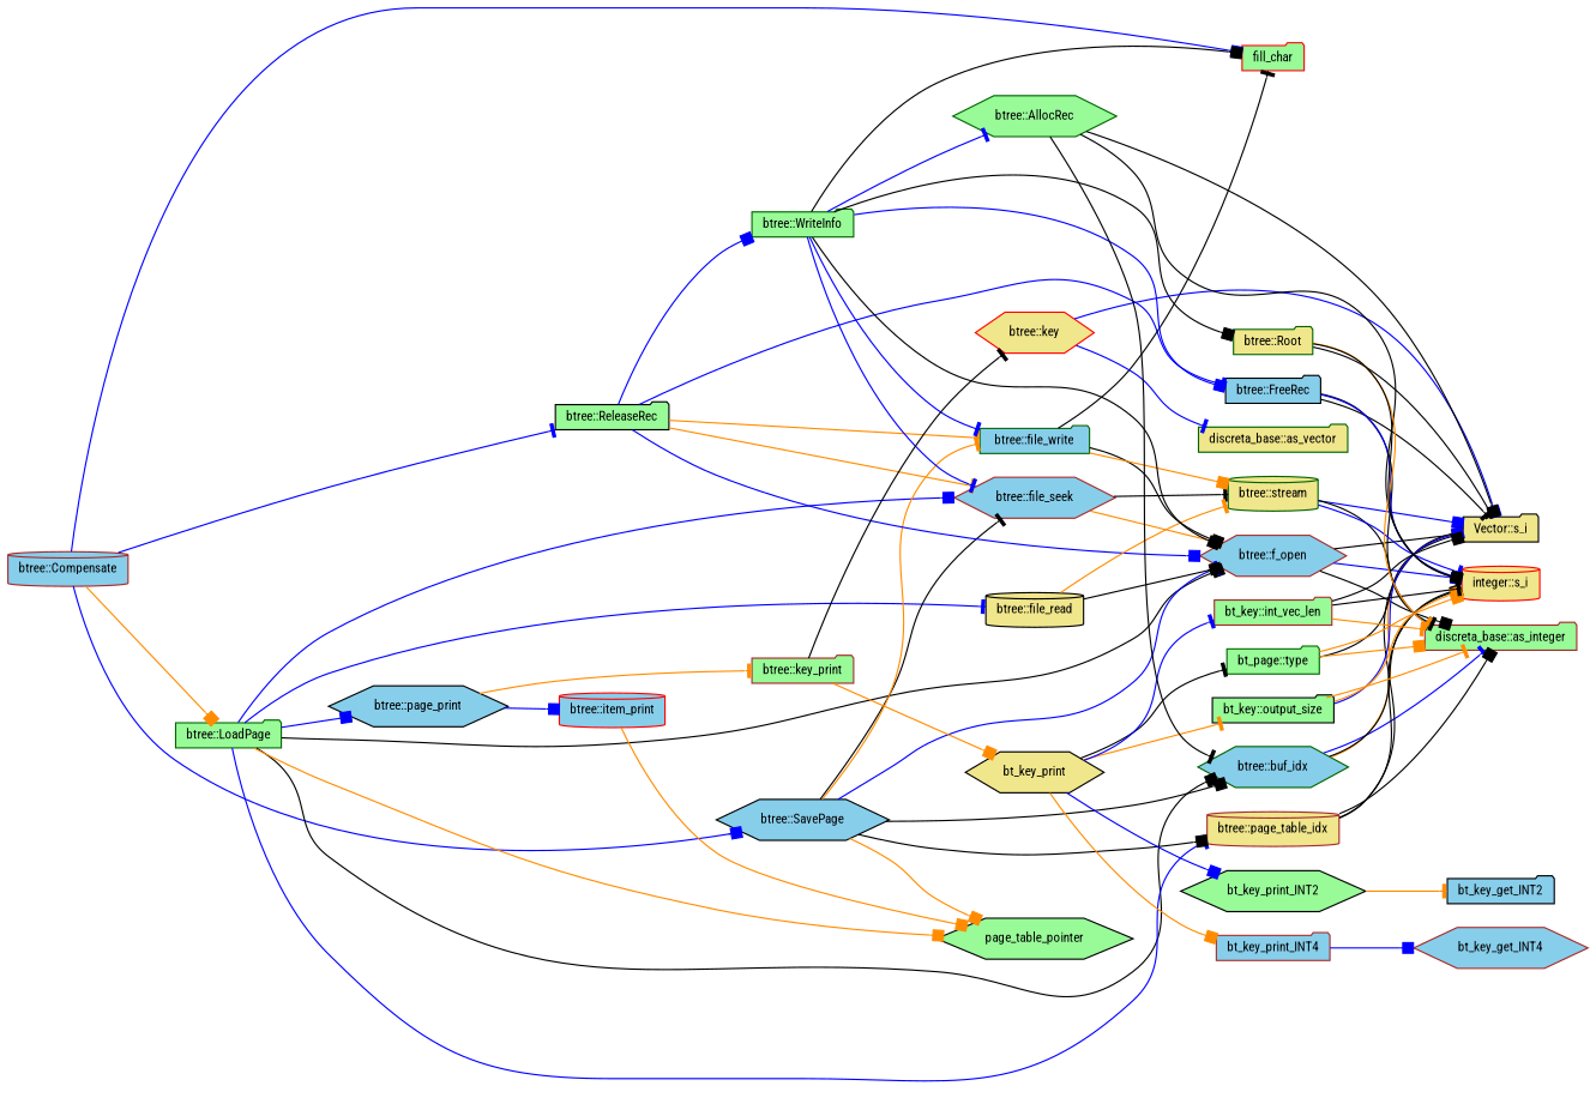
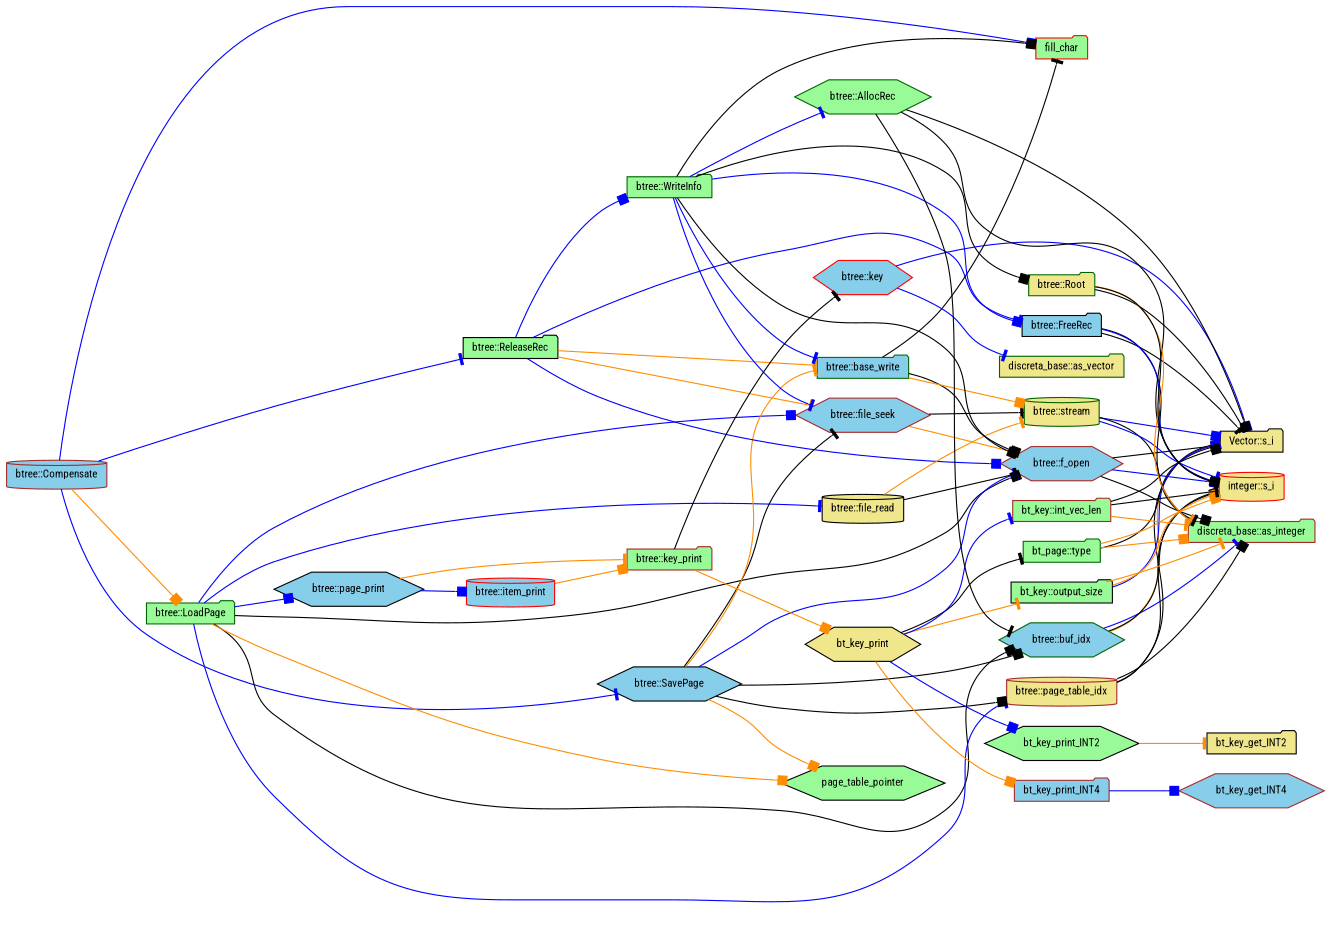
  digraph {
    fontname="Roboto Condensed"
    rankdir=LR
    node [color=black fillcolor=skyblue fontname="Roboto Condensed" fontsize=10 shape=folder style=filled]
    edge [arrowhead=box color=black fontname="Roboto Condensed" fontsize=10 labelfontname=Helvetica labelfontsize=10 style=solid]
    n1 [color=brown fontcolor=black height=0.2 label="btree::Compensate" shape=cylinder width=0.4]
    n2 [color=red fillcolor=palegreen height=0.2 label=fill_char width=0.4]
    n3 [color=darkgreen fillcolor=palegreen height=0.2 label="btree::LoadPage" width=0.4]
    n4 [height=0.2 label="btree::SavePage" shape=hexagon width=0.4]
    n5 [fillcolor=palegreen height=0.2 label="btree::ReleaseRec" width=0.4]
    n6 [color=brown height=0.2 label="btree::f_open" shape=hexagon width=0.4]
    n7 [color=darkgreen height=0.2 label="btree::buf_idx" shape=hexagon width=0.4]
    n8 [fillcolor=palegreen height=0.2 label=page_table_pointer shape=hexagon width=0.4]
    n9 [color=brown fillcolor=khaki height=0.2 label="btree::page_table_idx" shape=cylinder width=0.4]
    n10 [color=brown height=0.2 label="btree::file_seek" shape=hexagon width=0.4]
    n11 [fillcolor=khaki height=0.2 label="btree::file_read" shape=cylinder width=0.4]
    n12 [height=0.2 label="btree::page_print" shape=hexagon width=0.4]
-   n13 [color=darkgreen height=0.2 label="btree::file_write" width=0.4]
+   n13 [color=darkgreen height=0.2 label="btree::base_write" width=0.4]
    n14 [height=0.2 label="btree::FreeRec" width=0.4]
    n15 [color=darkgreen fillcolor=palegreen height=0.2 label="btree::WriteInfo" width=0.4]
    n16 [fillcolor=khaki height=0.2 label="Vector::s_i" width=0.4]
    n17 [color=brown fillcolor=palegreen height=0.2 label="discreta_base::as_integer" width=0.4]
    n18 [color=red fillcolor=khaki height=0.2 label="integer::s_i" shape=cylinder width=0.4]
    n19 [color=darkgreen fillcolor=khaki height=0.2 label="btree::stream" shape=cylinder width=0.4]
    n20 [color=red height=0.2 label="btree::item_print" shape=cylinder width=0.4]
    n21 [color=brown fillcolor=palegreen height=0.2 label="btree::key_print" width=0.4]
    n22 [fillcolor=khaki height=0.2 label=bt_key_print shape=hexagon width=0.4]
-   n23 [color=red fillcolor=khaki height=0.2 label="btree::key" shape=hexagon width=0.4]
+   n23 [color=red height=0.2 label="btree::key" shape=hexagon width=0.4]
    n24 [color=darkgreen fillcolor=palegreen height=0.2 label="bt_page::type" width=0.4]
    n25 [fillcolor=palegreen height=0.2 label="bt_key::output_size" width=0.4]
    n26 [color=brown height=0.2 label=bt_key_print_INT4 width=0.4]
    n27 [fillcolor=palegreen height=0.2 label=bt_key_print_INT2 shape=hexagon width=0.4]
    n28 [color=brown fillcolor=palegreen height=0.2 label="bt_key::int_vec_len" width=0.4]
    n29 [color=darkgreen fillcolor=khaki height=0.2 label="discreta_base::as_vector" width=0.4]
    n30 [color=brown height=0.2 label=bt_key_get_INT4 shape=hexagon width=0.4]
-   n31 [height=0.2 label=bt_key_get_INT2 width=0.4]
+   n31 [fillcolor=khaki height=0.2 label=bt_key_get_INT2 width=0.4]
    n32 [color=darkgreen fillcolor=palegreen height=0.2 label="btree::AllocRec" shape=hexagon width=0.4]
    n33 [color=darkgreen fillcolor=khaki height=0.2 label="btree::Root" width=0.4]
    n1 -> n2 [color=blue]
    n1 -> n3 [color=darkorange]
-   n1 -> n4 [color=blue]
+   n1 -> n4 [arrowhead=tee color=blue]
    n1 -> n5 [arrowhead=tee color=blue]
    n3 -> n6
    n3 -> n7
    n3 -> n8 [color=darkorange]
    n3 -> n9 [arrowhead=tee color=blue]
    n3 -> n10 [color=blue]
    n3 -> n11 [arrowhead=tee color=blue]
    n3 -> n12 [color=blue]
    n4 -> n6 [arrowhead=tee color=blue]
    n4 -> n7
    n4 -> n8 [color=darkorange]
    n4 -> n9
    n4 -> n10 [arrowhead=tee]
    n4 -> n13 [arrowhead=tee color=darkorange]
    n5 -> n6 [color=blue]
    n5 -> n10 [arrowhead=tee color=darkorange]
    n5 -> n13 [arrowhead=tee color=darkorange]
    n5 -> n14 [arrowhead=tee color=blue]
    n5 -> n15 [color=blue]
    n6 -> n16
    n6 -> n17
    n6 -> n18 [color=blue]
    n7 -> n16 [color=darkorange]
    n7 -> n17 [arrowhead=tee color=blue]
    n7 -> n18
    n9 -> n16 [arrowhead=tee]
    n9 -> n17
    n9 -> n18 [arrowhead=tee]
    n10 -> n6 [color=darkorange]
    n10 -> n19 [arrowhead=tee]
-   n11 -> n6
+   n11 -> n6 [arrowhead=tee]
    n11 -> n19 [arrowhead=tee color=darkorange]
    n12 -> n20 [color=blue]
    n12 -> n21 [arrowhead=tee color=darkorange]
    n13 -> n2 [arrowhead=tee]
    n13 -> n6
    n13 -> n19 [color=darkorange]
    n14 -> n16 [arrowhead=tee]
    n14 -> n17 [arrowhead=tee]
    n14 -> n18 [arrowhead=tee color=blue]
    n15 -> n2
    n15 -> n6
    n15 -> n10 [arrowhead=tee color=blue]
    n15 -> n13 [arrowhead=tee color=blue]
    n15 -> n14 [color=blue]
    n15 -> n32 [arrowhead=tee color=blue]
    n15 -> n33
    n19 -> n16 [color=blue]
    n19 -> n17 [arrowhead=tee]
    n19 -> n18 [arrowhead=tee color=blue]
-   n20 -> n8 [color=darkorange]
+   n20 -> n21 [color=darkorange]
    n21 -> n22 [color=darkorange]
    n21 -> n23 [arrowhead=tee]
    n22 -> n24 [arrowhead=tee]
    n22 -> n25 [arrowhead=tee color=darkorange]
    n22 -> n26 [color=darkorange]
    n22 -> n27 [color=blue]
    n22 -> n28 [arrowhead=tee color=blue]
    n23 -> n16 [color=blue]
    n23 -> n29 [arrowhead=tee color=blue]
    n24 -> n16 [arrowhead=tee]
    n24 -> n17 [color=darkorange]
    n24 -> n18 [color=darkorange]
    n25 -> n16 [color=blue]
    n25 -> n17 [arrowhead=tee color=darkorange]
    n25 -> n18 [color=darkorange]
    n26 -> n30 [color=blue]
    n27 -> n31 [arrowhead=tee color=darkorange]
    n28 -> n16
    n28 -> n17 [arrowhead=tee color=darkorange]
    n28 -> n18 [arrowhead=tee]
    n32 -> n7 [arrowhead=tee]
    n32 -> n16
    n32 -> n18 [arrowhead=tee]
    n33 -> n16 [arrowhead=tee]
    n33 -> n17 [arrowhead=tee color=darkorange]
    n33 -> n18
  }
